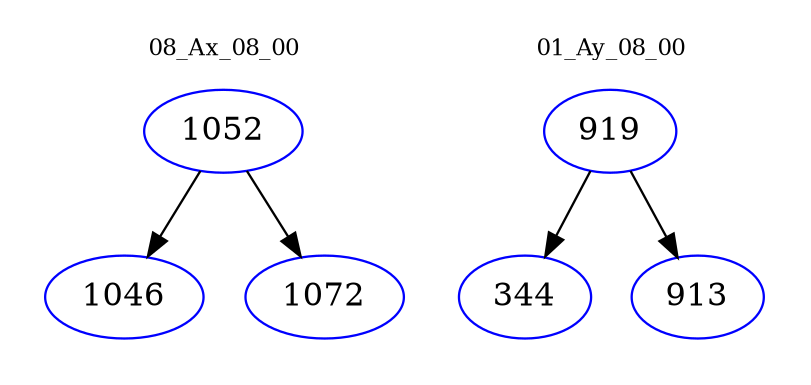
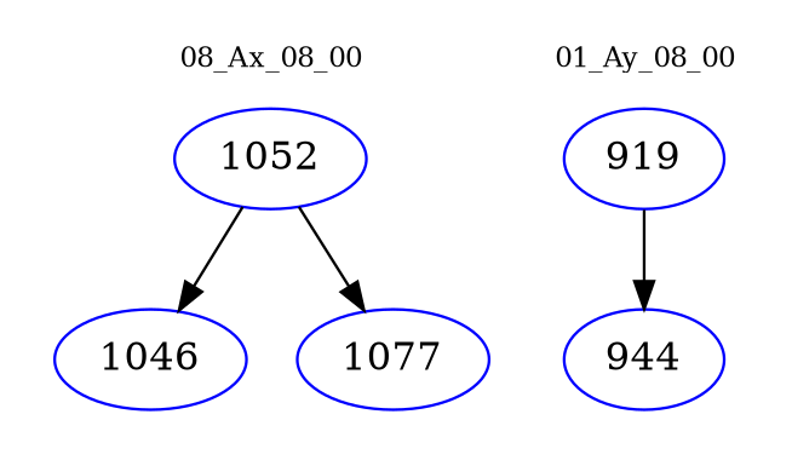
  digraph {
    node [color=blue]
    edge [color=black]
    n1 [label=1046]
    n2 [label=1052]
-   n3 [label=1072]
-   n4 [label=344]
+   n3 [label=1077]
+   n4 [label=944]
    n5 [label=919]
-   n6 [label=913]
    subgraph cluster_1 {
      color=white
      fontsize=10
      label="08_Ax_08_00"
      n1
      n2
      n3
    }
    subgraph cluster_2 {
      color=white
      fontsize=10
      label="01_Ay_08_00"
      n4
      n5
-     n6
    }
    n2 -> n1
    n2 -> n3
    n5 -> n4
-   n5 -> n6
  }
